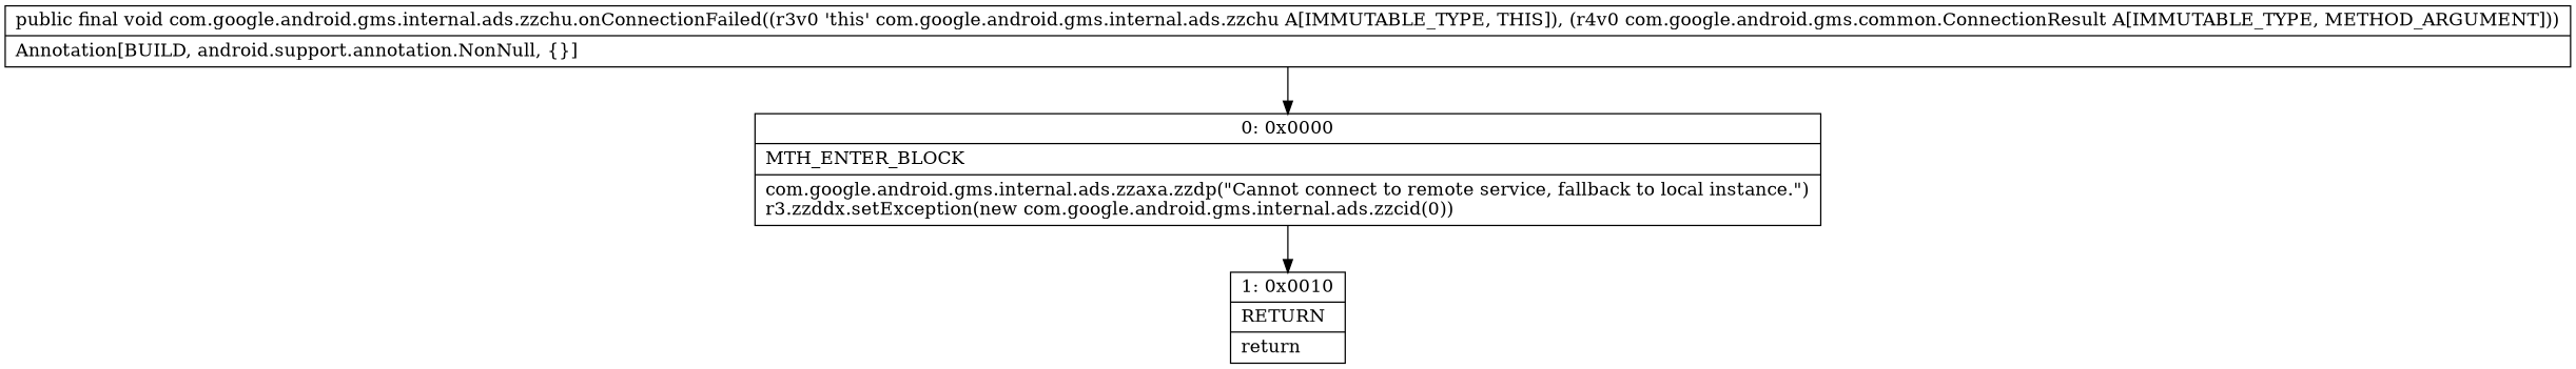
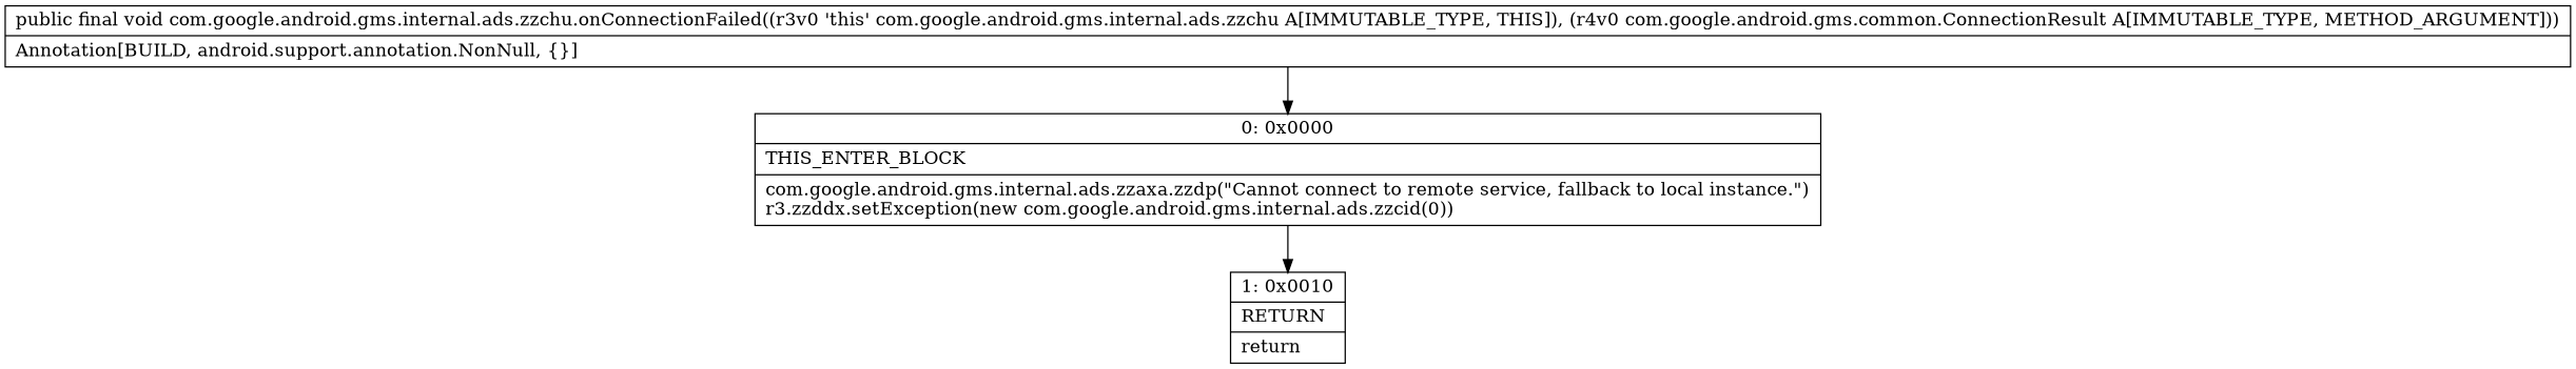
  digraph {
    node [shape=record]
-   n1 [label="{0\:\ 0x0000|MTH_ENTER_BLOCK\l|com.google.android.gms.internal.ads.zzaxa.zzdp(\"Cannot connect to remote service, fallback to local instance.\")\lr3.zzddx.setException(new com.google.android.gms.internal.ads.zzcid(0))\l}"]
+   n1 [label="{0\:\ 0x0000|THIS_ENTER_BLOCK\l|com.google.android.gms.internal.ads.zzaxa.zzdp(\"Cannot connect to remote service, fallback to local instance.\")\lr3.zzddx.setException(new com.google.android.gms.internal.ads.zzcid(0))\l}"]
    n2 [label="{1\:\ 0x0010|RETURN\l|return\l}"]
    n3 [label="{public final void com.google.android.gms.internal.ads.zzchu.onConnectionFailed((r3v0 'this' com.google.android.gms.internal.ads.zzchu A[IMMUTABLE_TYPE, THIS]), (r4v0 com.google.android.gms.common.ConnectionResult A[IMMUTABLE_TYPE, METHOD_ARGUMENT]))  | Annotation[BUILD, android.support.annotation.NonNull, \{\}]\l}"]
    n1 -> n2
    n3 -> n1
  }
